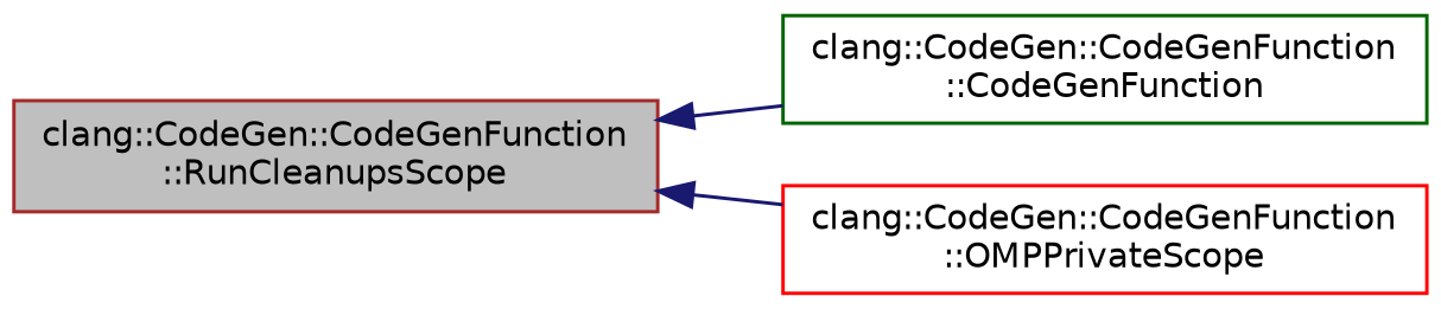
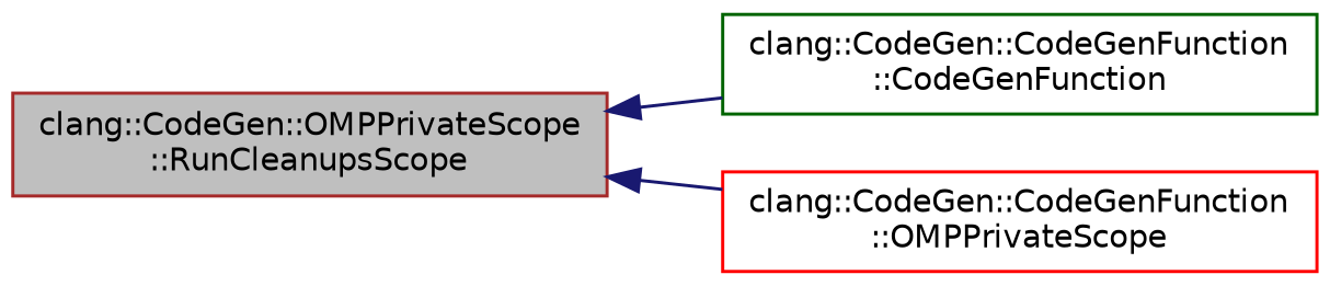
  digraph {
    rankdir=LR
    node [fontname=Helvetica fontsize=10 shape=record]
    edge [color=midnightblue dir=back fontname=Helvetica fontsize=10 labelfontname=Helvetica labelfontsize=10 style=solid]
-   n1 [color=brown fillcolor=grey75 fontcolor=black height=0.2 label="clang::CodeGen::CodeGenFunction\l::RunCleanupsScope" style=filled width=0.4]
+   n1 [color=brown fillcolor=grey75 fontcolor=black height=0.2 label="clang::CodeGen::OMPPrivateScope\l::RunCleanupsScope" style=filled width=0.4]
    n2 [color=darkgreen height=0.2 label="clang::CodeGen::CodeGenFunction\l::CodeGenFunction" width=0.4]
    n3 [color=red height=0.2 label="clang::CodeGen::CodeGenFunction\l::OMPPrivateScope" width=0.4]
    n1 -> n2
    n1 -> n3
  }
